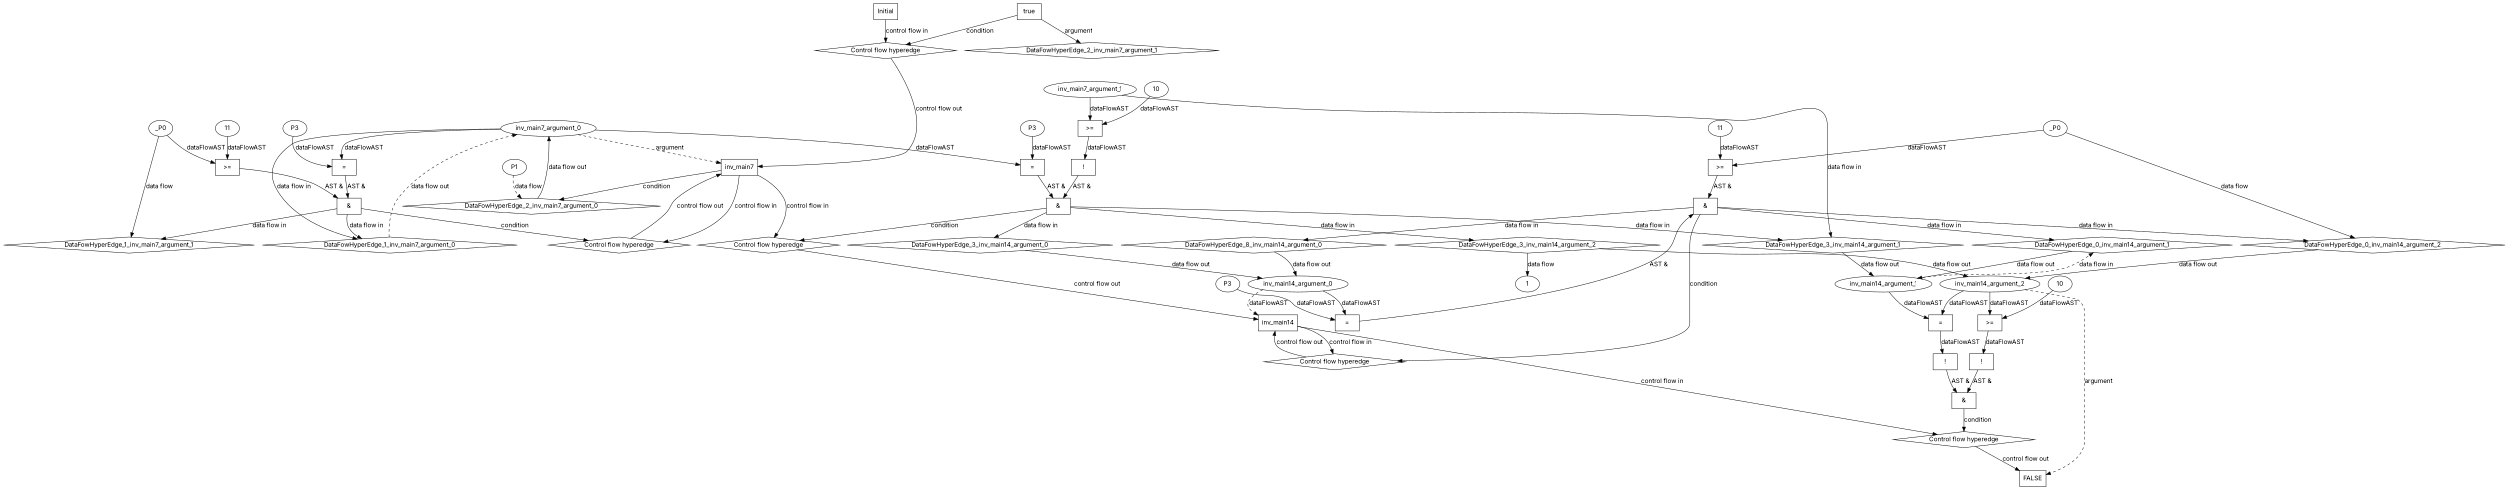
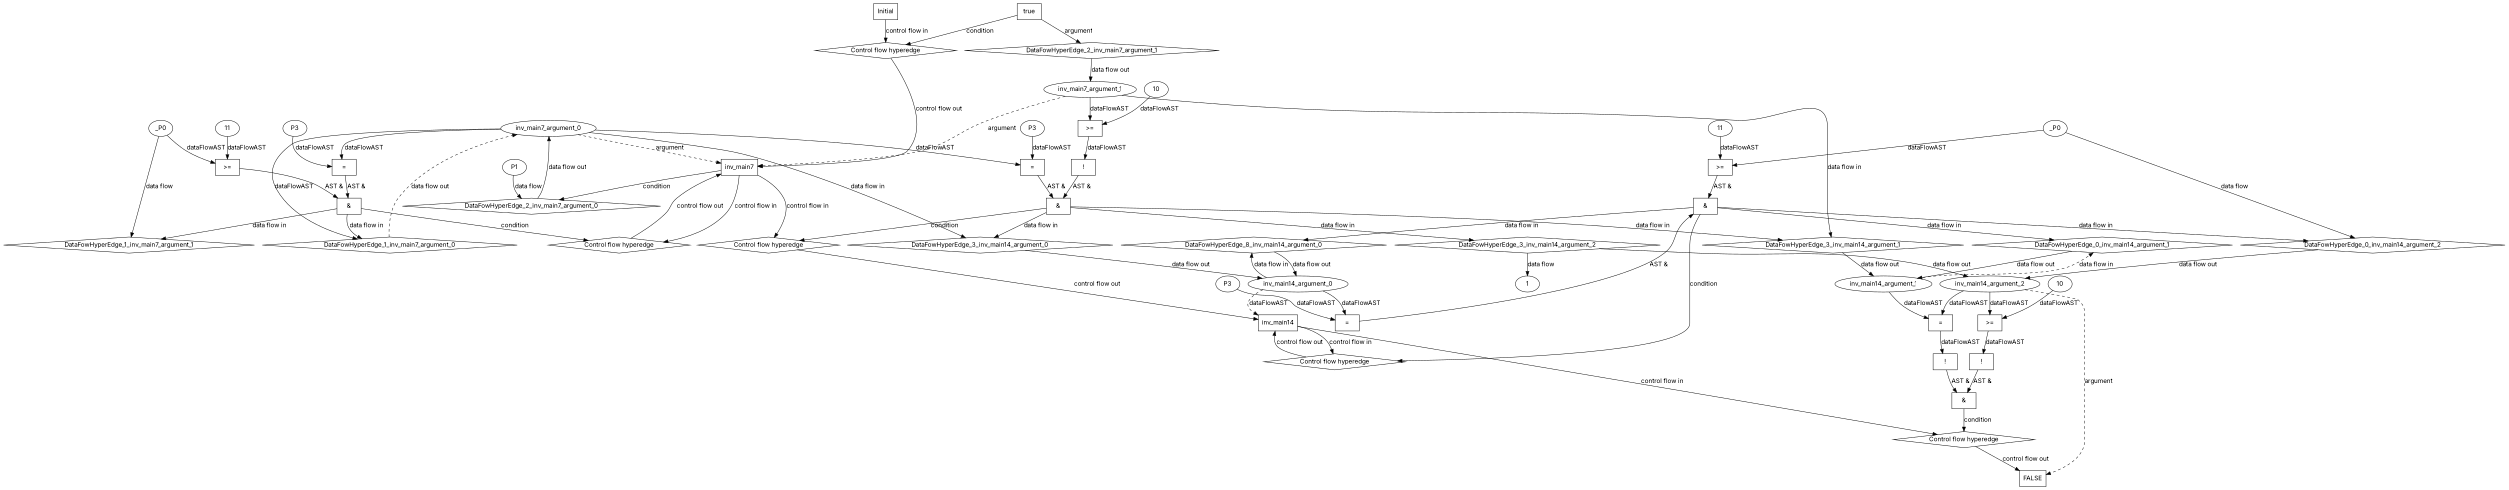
  digraph {
    fontname=Inter
    node [fontname=Inter nodeName=argument0 shape=rect]
    edge [fontname=Inter]
    n1 [label=inv_main14 nodeName=inv_main14]
    n2 [label="Control flow hyperedge" nodeName=ControlFowHyperEdge_0 shape=diamond]
    n3 [label="Control flow hyperedge" nodeName=ControlFowHyperEdge_4 shape=diamond]
    n4 [label=FALSE nodeName=FALSE]
    n5 [label=inv_main7 nodeName=inv_main7]
    n6 [label="Control flow hyperedge" nodeName=ControlFowHyperEdge_1 shape=diamond]
    n7 [label="Control flow hyperedge" nodeName=ControlFowHyperEdge_3 shape=diamond]
    n8 [label=DataFowHyperEdge_2_inv_main7_argument_0 nodeName=DataFowHyperEdge_2_inv_main7_argument_0 shape=diamond]
    n9 [label=Initial nodeName=Initial]
    n10 [label="Control flow hyperedge" nodeName=ControlFowHyperEdge_2 shape=diamond]
    n11 [label=inv_main14_argument_0 shape=oval]
    n12 [label="=" nodeName=xxxinv_main14___inv_main14_0xxxguard1_node_0]
    n13 [label=DataFowHyperEdge_8_inv_main14_argument_0 nodeName=DataFowHyperEdge_0_inv_main14_argument_0 shape=diamond]
    n14 [label="&" nodeName=xxxinv_main14___inv_main14_0xxx_and]
    n15 [label=inv_main14_argument_1 nodeName=argument1 shape=oval]
    n16 [label="=" nodeName=xxxFALSE___inv_main14_4xxxguard_0_node_1]
    n17 [label=DataFowHyperEdge_0_inv_main14_argument_1 nodeName=DataFowHyperEdge_0_inv_main14_argument_1 shape=diamond]
    n18 [label="!" nodeName=xxxFALSE___inv_main14_4xxxguard_0_node_0]
    n19 [label=inv_main14_argument_2 nodeName=argument2 shape=oval]
    n20 [label=">=" nodeName=xxxFALSE___inv_main14_4xxxguard1_node_1]
    n21 [label="!" nodeName=xxxFALSE___inv_main14_4xxxguard1_node_0]
    n22 [label=inv_main7_argument_0 shape=oval]
    n23 [label="=" nodeName=xxxinv_main7___inv_main7_1xxxguard1_node_0]
    n24 [label="=" nodeName=xxxinv_main14___inv_main7_3xxxguard1_node_0]
    n25 [label=DataFowHyperEdge_1_inv_main7_argument_0 nodeName=DataFowHyperEdge_1_inv_main7_argument_0 shape=diamond]
    n26 [label=DataFowHyperEdge_3_inv_main14_argument_0 nodeName=DataFowHyperEdge_3_inv_main14_argument_0 shape=diamond]
    n27 [label="&" nodeName=xxxinv_main7___inv_main7_1xxx_and]
    n28 [label="&" nodeName=xxxinv_main14___inv_main7_3xxx_and]
    n29 [label=inv_main7_argument_1 nodeName=argument1 shape=oval]
    n30 [label=">=" nodeName=xxxinv_main14___inv_main7_3xxxguard_0_node_1]
    n31 [label=DataFowHyperEdge_3_inv_main14_argument_1 nodeName=DataFowHyperEdge_3_inv_main14_argument_1 shape=diamond]
    n32 [label="!" nodeName=xxxinv_main14___inv_main7_3xxxguard_0_node_0]
    n33 [label=DataFowHyperEdge_0_inv_main14_argument_2 nodeName=DataFowHyperEdge_0_inv_main14_argument_2 shape=diamond]
    n34 [label=">=" nodeName=xxxinv_main14___inv_main14_0xxxguard_0_node_0]
    n35 [label=11 nodeName=xxxinv_main14___inv_main14_0xxxguard_0_node_1 shape=""]
    n36 [label=_P0 nodeName=xxxinv_main14___inv_main14_0xxxdataFlow_0_node_0 shape=""]
    n37 [label=P3 nodeName=xxxinv_main14___inv_main14_0xxxguard1_node_1 shape=""]
    n38 [label=DataFowHyperEdge_1_inv_main7_argument_1 nodeName=DataFowHyperEdge_1_inv_main7_argument_1 shape=diamond]
    n39 [label=">=" nodeName=xxxinv_main7___inv_main7_1xxxguard_0_node_0]
    n40 [label=11 nodeName=xxxinv_main7___inv_main7_1xxxguard_0_node_1 shape=""]
    n41 [label=_P0 nodeName=xxxinv_main7___inv_main7_1xxxdataFlow_0_node_0 shape=""]
    n42 [label=P3 nodeName=xxxinv_main7___inv_main7_1xxxguard1_node_1 shape=""]
    n43 [label=true nodeName=true_2]
    n44 [label=DataFowHyperEdge_2_inv_main7_argument_1 nodeName=DataFowHyperEdge_2_inv_main7_argument_1 shape=diamond]
    n45 [label=P1 nodeName=xxxinv_main7___Initial_2xxxdataFlow_0_node_0 shape=""]
    n46 [label=DataFowHyperEdge_3_inv_main14_argument_2 nodeName=DataFowHyperEdge_3_inv_main14_argument_2 shape=diamond]
    n47 [label=1 nodeName=xxxinv_main14___inv_main7_3xxxdataFlow_0_node_0 shape=""]
    n48 [label=10 nodeName=xxxinv_main14___inv_main7_3xxxguard_0_node_2 shape=""]
    n49 [label=P3 nodeName=xxxinv_main14___inv_main7_3xxxguard1_node_1 shape=""]
    n50 [label="&" nodeName=xxxFALSE___inv_main14_4xxx_and]
    n51 [label=10 nodeName=xxxFALSE___inv_main14_4xxxguard1_node_2 shape=""]
    n1 -> n2 [label="control flow in"]
    n1 -> n3 [label="control flow in"]
    n2 -> n1 [label="control flow out"]
    n3 -> n4 [label="control flow out"]
    n5 -> n6 [label="control flow in"]
    n5 -> n7 [label="control flow in"]
    n5 -> n8 [label=condition]
    n6 -> n5 [label="control flow out"]
    n7 -> n1 [label="control flow out"]
    n8 -> n22 [label="data flow out"]
    n9 -> n10 [label="control flow in"]
    n10 -> n5 [label="control flow out"]
    n11 -> n1 [label=dataFlowAST style=dashed]
    n11 -> n12 [label=dataFlowAST]
+   n11 -> n13 [label="data flow in"]
    n12 -> n14 [label="AST &"]
    n13 -> n11 [label="data flow out"]
    n14 -> n2 [label=condition]
    n14 -> n13 [label="data flow in"]
    n14 -> n17 [label="data flow in"]
    n14 -> n33 [label="data flow in"]
    n15 -> n16 [label=dataFlowAST]
    n15 -> n17 [label="data flow in" style=dashed]
    n16 -> n18 [label=dataFlowAST]
    n17 -> n15 [label="data flow out"]
    n18 -> n50 [label="AST &"]
    n19 -> n4 [label=argument style=dashed]
    n19 -> n16 [label=dataFlowAST]
    n19 -> n20 [label=dataFlowAST]
    n20 -> n21 [label=dataFlowAST]
    n21 -> n50 [label="AST &"]
    n22 -> n5 [label=argument style=dashed]
    n22 -> n23 [label=dataFlowAST]
    n22 -> n24 [label=dataFlowAST]
-   n22 -> n25 [label="data flow in"]
+   n22 -> n25 [label=dataFlowAST]
+   n22 -> n26 [label="data flow in"]
    n23 -> n27 [label="AST &"]
    n24 -> n28 [label="AST &"]
    n25 -> n22 [label="data flow out" style=dashed]
    n26 -> n11 [label="data flow out"]
    n27 -> n6 [label=condition]
    n27 -> n25 [label="data flow in"]
    n27 -> n38 [label="data flow in"]
    n28 -> n7 [label=condition]
    n28 -> n26 [label="data flow in"]
    n28 -> n31 [label="data flow in"]
    n28 -> n46 [label="data flow in"]
+   n29 -> n5 [label=argument style=dashed]
    n29 -> n30 [label=dataFlowAST]
    n29 -> n31 [label="data flow in"]
    n30 -> n32 [label=dataFlowAST]
    n31 -> n15 [label="data flow out"]
    n32 -> n28 [label="AST &"]
    n33 -> n19 [label="data flow out"]
    n34 -> n14 [label="AST &"]
    n35 -> n34 [label=dataFlowAST]
    n36 -> n33 [label="data flow"]
    n36 -> n34 [label=dataFlowAST]
    n37 -> n12 [label=dataFlowAST]
    n39 -> n27 [label="AST &"]
    n40 -> n39 [label=dataFlowAST]
    n41 -> n38 [label="data flow"]
    n41 -> n39 [label=dataFlowAST]
    n42 -> n23 [label=dataFlowAST]
    n43 -> n10 [label=condition]
    n43 -> n44 [label=argument]
-   n45 -> n8 [label="data flow" style=dashed]
+   n44 -> n29 [label="data flow out"]
+   n45 -> n8 [label="data flow"]
    n46 -> n19 [label="data flow out"]
    n46 -> n47 [label="data flow"]
    n48 -> n30 [label=dataFlowAST]
    n49 -> n24 [label=dataFlowAST]
    n50 -> n3 [label=condition]
    n51 -> n20 [label=dataFlowAST]
  }
